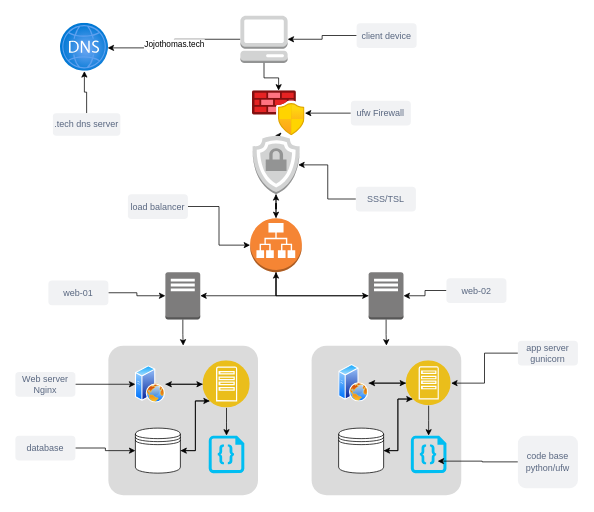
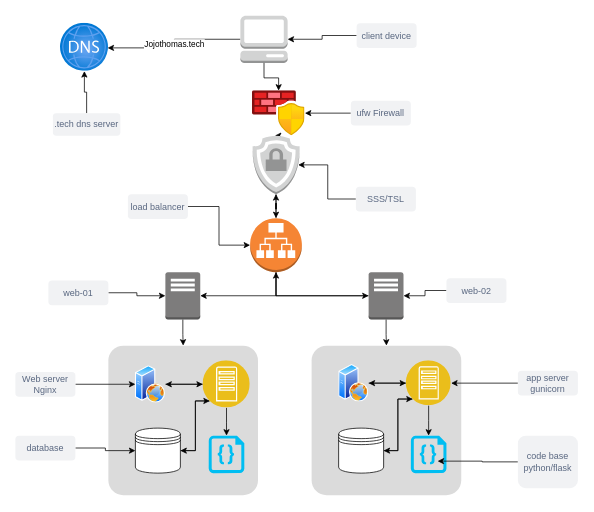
  <mxCell id="0" />
  <mxCell id="1" parent="0" />
  <mxCell id="2" value="" style="image;aspect=fixed;html=1;points=[];align=center;fontSize=12;image=img/lib/azure2/networking/DNS_Zones.svg;" vertex="1" parent="1"><mxGeometry x="80" y="30" width="64" height="64" as="geometry" /></mxCell>
  <mxCell id="3" value="Jojothomas.tech" style="edgeStyle=orthogonalEdgeStyle;rounded=0;orthogonalLoop=1;jettySize=auto;html=1;exitX=0;exitY=0.5;exitDx=0;exitDy=0;exitPerimeter=0;entryX=0.984;entryY=0.516;entryDx=0;entryDy=0;entryPerimeter=0;" edge="1" parent="1" source="5" target="2"><mxGeometry relative="1" as="geometry" /></mxCell>
  <mxCell id="4" value="" style="edgeStyle=orthogonalEdgeStyle;rounded=0;orthogonalLoop=1;jettySize=auto;html=1;" edge="1" parent="1" source="12" target="9"><mxGeometry relative="1" as="geometry" /></mxCell>
  <mxCell id="5" value="" style="outlineConnect=0;dashed=0;verticalLabelPosition=bottom;verticalAlign=top;align=center;html=1;shape=mxgraph.aws3.management_console;fillColor=#D2D3D3;gradientColor=none;" vertex="1" parent="1"><mxGeometry x="320" y="20" width="63" height="63" as="geometry" /></mxCell>
  <mxCell id="6" style="edgeStyle=orthogonalEdgeStyle;rounded=0;orthogonalLoop=1;jettySize=auto;html=1;exitX=0.5;exitY=1;exitDx=0;exitDy=0;exitPerimeter=0;entryX=1;entryY=0.5;entryDx=0;entryDy=0;entryPerimeter=0;" edge="1" parent="1" source="9" target="19"><mxGeometry relative="1" as="geometry" /></mxCell>
  <mxCell id="7" style="edgeStyle=orthogonalEdgeStyle;rounded=0;orthogonalLoop=1;jettySize=auto;html=1;exitX=0.5;exitY=1;exitDx=0;exitDy=0;exitPerimeter=0;entryX=0;entryY=0.5;entryDx=0;entryDy=0;entryPerimeter=0;" edge="1" parent="1" source="9" target="32"><mxGeometry relative="1" as="geometry" /></mxCell>
  <mxCell id="8" style="edgeStyle=orthogonalEdgeStyle;rounded=0;orthogonalLoop=1;jettySize=auto;html=1;exitX=0.5;exitY=0;exitDx=0;exitDy=0;exitPerimeter=0;" edge="1" parent="1" source="9" target="12"><mxGeometry relative="1" as="geometry" /></mxCell>
  <mxCell id="9" value="" style="outlineConnect=0;dashed=0;verticalLabelPosition=bottom;verticalAlign=top;align=center;html=1;shape=mxgraph.aws3.application_load_balancer;fillColor=#F58534;gradientColor=none;" vertex="1" parent="1"><mxGeometry x="333" y="290" width="69" height="72" as="geometry" /></mxCell>
  <mxCell id="10" value="" style="edgeStyle=orthogonalEdgeStyle;rounded=0;orthogonalLoop=1;jettySize=auto;html=1;" edge="1" parent="1" source="14" target="12"><mxGeometry relative="1" as="geometry"><mxPoint x="352" y="83" as="sourcePoint" /><mxPoint x="352" y="240" as="targetPoint" /></mxGeometry></mxCell>
  <mxCell id="11" style="edgeStyle=orthogonalEdgeStyle;rounded=0;orthogonalLoop=1;jettySize=auto;html=1;exitX=0.5;exitY=0;exitDx=0;exitDy=0;exitPerimeter=0;entryX=0.429;entryY=1;entryDx=0;entryDy=0;entryPerimeter=0;" edge="1" parent="1" source="12" target="14"><mxGeometry relative="1" as="geometry" /></mxCell>
  <mxCell id="12" value="" style="outlineConnect=0;dashed=0;verticalLabelPosition=bottom;verticalAlign=top;align=center;html=1;shape=mxgraph.aws3.ssl_padlock;fillColor=#D2D3D3;gradientColor=none;" vertex="1" parent="1"><mxGeometry x="336" y="180" width="63" height="78" as="geometry" /></mxCell>
  <mxCell id="13" value="" style="edgeStyle=orthogonalEdgeStyle;rounded=0;orthogonalLoop=1;jettySize=auto;html=1;" edge="1" parent="1" source="5" target="14"><mxGeometry relative="1" as="geometry"><mxPoint x="352" y="83" as="sourcePoint" /><mxPoint x="352" y="170" as="targetPoint" /></mxGeometry></mxCell>
  <mxCell id="14" value="" style="image;aspect=fixed;html=1;points=[];align=center;fontSize=12;image=img/lib/azure2/networking/Azure_Firewall_Manager.svg;" vertex="1" parent="1"><mxGeometry x="336" y="120" width="70" height="60" as="geometry" /></mxCell>
  <mxCell id="15" value="" style="rounded=1;arcSize=10;strokeColor=none;fillColor=#DBDBDB;gradientColor=none;" vertex="1" parent="1"><mxGeometry x="144" y="460" width="199.5" height="199.5" as="geometry" /></mxCell>
  <mxCell id="16" style="edgeStyle=orthogonalEdgeStyle;rounded=0;orthogonalLoop=1;jettySize=auto;html=1;entryX=0;entryY=0.5;entryDx=0;entryDy=0;" edge="1" parent="1" source="17" target="23"><mxGeometry relative="1" as="geometry" /></mxCell>
  <mxCell id="17" value="" style="image;aspect=fixed;perimeter=ellipsePerimeter;html=1;align=center;shadow=0;dashed=0;spacingTop=3;image=img/lib/active_directory/web_server.svg;" vertex="1" parent="1"><mxGeometry x="180" y="486.5" width="40" height="50" as="geometry" /></mxCell>
  <mxCell id="18" style="edgeStyle=orthogonalEdgeStyle;rounded=0;orthogonalLoop=1;jettySize=auto;html=1;entryX=0.5;entryY=0;entryDx=0;entryDy=0;" edge="1" parent="1" source="19" target="15"><mxGeometry relative="1" as="geometry" /></mxCell>
  <mxCell id="19" value="" style="outlineConnect=0;dashed=0;verticalLabelPosition=bottom;verticalAlign=top;align=center;html=1;shape=mxgraph.aws3.traditional_server;fillColor=#7D7C7C;gradientColor=none;" vertex="1" parent="1"><mxGeometry x="220" y="362" width="46.5" height="63" as="geometry" /></mxCell>
  <mxCell id="20" value="" style="edgeStyle=elbowEdgeStyle;rounded=0;orthogonalLoop=1;jettySize=auto;html=1;elbow=vertical;" edge="1" parent="1" source="23" target="24"><mxGeometry relative="1" as="geometry" /></mxCell>
  <mxCell id="21" style="edgeStyle=elbowEdgeStyle;rounded=0;orthogonalLoop=1;jettySize=auto;html=1;exitX=0;exitY=1;exitDx=0;exitDy=0;entryX=1;entryY=0.5;entryDx=0;entryDy=0;" edge="1" parent="1" source="23" target="26"><mxGeometry relative="1" as="geometry" /></mxCell>
  <mxCell id="22" style="edgeStyle=orthogonalEdgeStyle;rounded=0;orthogonalLoop=1;jettySize=auto;html=1;exitX=0;exitY=0.5;exitDx=0;exitDy=0;" edge="1" parent="1" source="23" target="17"><mxGeometry relative="1" as="geometry" /></mxCell>
  <mxCell id="23" value="" style="image;aspect=fixed;perimeter=ellipsePerimeter;html=1;align=center;shadow=0;dashed=0;fontColor=#4277BB;labelBackgroundColor=default;fontSize=12;spacingTop=3;image=img/lib/ibm/applications/app_server.svg;" vertex="1" parent="1"><mxGeometry x="270" y="480" width="63" height="63" as="geometry" /></mxCell>
  <mxCell id="24" value="" style="verticalLabelPosition=bottom;html=1;verticalAlign=top;align=center;strokeColor=none;fillColor=#00BEF2;shape=mxgraph.azure.code_file;pointerEvents=1;" vertex="1" parent="1"><mxGeometry x="277.75" y="580" width="47.5" height="50" as="geometry" /></mxCell>
  <mxCell id="25" style="edgeStyle=elbowEdgeStyle;rounded=0;orthogonalLoop=1;jettySize=auto;html=1;exitX=1;exitY=0.5;exitDx=0;exitDy=0;entryX=0;entryY=1;entryDx=0;entryDy=0;" edge="1" parent="1" source="26" target="23"><mxGeometry relative="1" as="geometry" /></mxCell>
  <mxCell id="26" value="" style="shape=datastore;whiteSpace=wrap;html=1;" vertex="1" parent="1"><mxGeometry x="180" y="570" width="60" height="60" as="geometry" /></mxCell>
  <mxCell id="27" value="" style="rounded=1;arcSize=10;strokeColor=none;fillColor=#DBDBDB;gradientColor=none;" vertex="1" parent="1"><mxGeometry x="415" y="460" width="199.5" height="199.5" as="geometry" /></mxCell>
  <mxCell id="28" style="edgeStyle=orthogonalEdgeStyle;rounded=0;orthogonalLoop=1;jettySize=auto;html=1;entryX=0;entryY=0.5;entryDx=0;entryDy=0;" edge="1" source="29" target="36" parent="1"><mxGeometry relative="1" as="geometry" /></mxCell>
  <mxCell id="29" value="" style="image;aspect=fixed;perimeter=ellipsePerimeter;html=1;align=center;shadow=0;dashed=0;spacingTop=3;image=img/lib/active_directory/web_server.svg;" vertex="1" parent="1"><mxGeometry x="451" y="485" width="40" height="50" as="geometry" /></mxCell>
  <mxCell id="30" style="edgeStyle=orthogonalEdgeStyle;rounded=0;orthogonalLoop=1;jettySize=auto;html=1;entryX=0.5;entryY=0;entryDx=0;entryDy=0;" edge="1" source="32" target="27" parent="1"><mxGeometry relative="1" as="geometry" /></mxCell>
  <mxCell id="31" style="edgeStyle=orthogonalEdgeStyle;rounded=0;orthogonalLoop=1;jettySize=auto;html=1;exitX=0;exitY=0.5;exitDx=0;exitDy=0;exitPerimeter=0;entryX=0.5;entryY=1;entryDx=0;entryDy=0;entryPerimeter=0;" edge="1" parent="1" source="32" target="9"><mxGeometry relative="1" as="geometry" /></mxCell>
  <mxCell id="32" value="" style="outlineConnect=0;dashed=0;verticalLabelPosition=bottom;verticalAlign=top;align=center;html=1;shape=mxgraph.aws3.traditional_server;fillColor=#7D7C7C;gradientColor=none;" vertex="1" parent="1"><mxGeometry x="491" y="362" width="46.5" height="63" as="geometry" /></mxCell>
  <mxCell id="33" value="" style="edgeStyle=elbowEdgeStyle;rounded=0;orthogonalLoop=1;jettySize=auto;html=1;elbow=vertical;" edge="1" source="36" target="37" parent="1"><mxGeometry relative="1" as="geometry" /></mxCell>
  <mxCell id="34" style="edgeStyle=elbowEdgeStyle;rounded=0;orthogonalLoop=1;jettySize=auto;html=1;exitX=0;exitY=1;exitDx=0;exitDy=0;entryX=1;entryY=0.5;entryDx=0;entryDy=0;" edge="1" source="36" target="39" parent="1"><mxGeometry relative="1" as="geometry" /></mxCell>
  <mxCell id="35" style="edgeStyle=orthogonalEdgeStyle;rounded=0;orthogonalLoop=1;jettySize=auto;html=1;exitX=0;exitY=0.5;exitDx=0;exitDy=0;" edge="1" source="36" target="29" parent="1"><mxGeometry relative="1" as="geometry" /></mxCell>
  <mxCell id="36" value="" style="image;aspect=fixed;perimeter=ellipsePerimeter;html=1;align=center;shadow=0;dashed=0;fontColor=#4277BB;labelBackgroundColor=default;fontSize=12;spacingTop=3;image=img/lib/ibm/applications/app_server.svg;" vertex="1" parent="1"><mxGeometry x="541" y="480" width="60" height="60" as="geometry" /></mxCell>
  <mxCell id="37" value="" style="verticalLabelPosition=bottom;html=1;verticalAlign=top;align=center;strokeColor=none;fillColor=#00BEF2;shape=mxgraph.azure.code_file;pointerEvents=1;" vertex="1" parent="1"><mxGeometry x="547.25" y="580" width="47.5" height="50" as="geometry" /></mxCell>
  <mxCell id="38" style="edgeStyle=elbowEdgeStyle;rounded=0;orthogonalLoop=1;jettySize=auto;html=1;exitX=1;exitY=0.5;exitDx=0;exitDy=0;entryX=0;entryY=1;entryDx=0;entryDy=0;" edge="1" parent="1" source="39" target="36"><mxGeometry relative="1" as="geometry" /></mxCell>
  <mxCell id="39" value="" style="shape=datastore;whiteSpace=wrap;html=1;" vertex="1" parent="1"><mxGeometry x="451" y="570" width="60" height="60" as="geometry" /></mxCell>
  <mxCell id="40" value="" style="edgeStyle=orthogonalEdgeStyle;rounded=0;orthogonalLoop=1;jettySize=auto;html=1;" edge="1" parent="1" source="41" target="32"><mxGeometry relative="1" as="geometry" /></mxCell>
  <mxCell id="41" value="web-02" style="rounded=1;align=center;fillColor=#F1F2F4;strokeColor=none;html=1;whiteSpace=wrap;fontColor=#596780;fontSize=12" vertex="1" parent="1"><mxGeometry x="594.75" y="370" width="80" height="33" as="geometry" /></mxCell>
  <mxCell id="42" style="edgeStyle=orthogonalEdgeStyle;rounded=0;orthogonalLoop=1;jettySize=auto;html=1;" edge="1" parent="1" source="43" target="19"><mxGeometry relative="1" as="geometry" /></mxCell>
  <mxCell id="43" value="web-01" style="rounded=1;align=center;fillColor=#F1F2F4;strokeColor=none;html=1;whiteSpace=wrap;fontColor=#596780;fontSize=12" vertex="1" parent="1"><mxGeometry x="64" y="373" width="80" height="33" as="geometry" /></mxCell>
  <mxCell id="44" style="edgeStyle=orthogonalEdgeStyle;rounded=0;orthogonalLoop=1;jettySize=auto;html=1;exitX=1;exitY=0.5;exitDx=0;exitDy=0;" edge="1" parent="1" source="45" target="9"><mxGeometry relative="1" as="geometry" /></mxCell>
  <mxCell id="45" value="load balancer" style="rounded=1;align=center;fillColor=#F1F2F4;strokeColor=none;html=1;whiteSpace=wrap;fontColor=#596780;fontSize=12" vertex="1" parent="1"><mxGeometry x="170" y="258" width="80" height="33" as="geometry" /></mxCell>
  <mxCell id="46" style="edgeStyle=orthogonalEdgeStyle;rounded=0;orthogonalLoop=1;jettySize=auto;html=1;entryX=0.97;entryY=0.5;entryDx=0;entryDy=0;entryPerimeter=0;" edge="1" parent="1" source="47" target="12"><mxGeometry relative="1" as="geometry" /></mxCell>
  <mxCell id="47" value="SSS/TSL" style="rounded=1;align=center;fillColor=#F1F2F4;strokeColor=none;html=1;whiteSpace=wrap;fontColor=#596780;fontSize=12" vertex="1" parent="1"><mxGeometry x="474" y="248" width="80" height="33" as="geometry" /></mxCell>
  <mxCell id="48" style="edgeStyle=orthogonalEdgeStyle;rounded=0;orthogonalLoop=1;jettySize=auto;html=1;" edge="1" parent="1" source="49" target="14"><mxGeometry relative="1" as="geometry" /></mxCell>
  <mxCell id="49" value="&lt;div&gt;ufw Firewall&lt;/div&gt;" style="rounded=1;align=center;fillColor=#F1F2F4;strokeColor=none;html=1;whiteSpace=wrap;fontColor=#596780;fontSize=12" vertex="1" parent="1"><mxGeometry x="467.25" y="133.5" width="80" height="33" as="geometry" /></mxCell>
  <mxCell id="50" style="edgeStyle=orthogonalEdgeStyle;rounded=0;orthogonalLoop=1;jettySize=auto;html=1;entryX=1;entryY=0.5;entryDx=0;entryDy=0;entryPerimeter=0;" edge="1" parent="1" source="51" target="5"><mxGeometry relative="1" as="geometry" /></mxCell>
  <mxCell id="51" value="&lt;div&gt;client device&lt;/div&gt;" style="rounded=1;align=center;fillColor=#F1F2F4;strokeColor=none;html=1;whiteSpace=wrap;fontColor=#596780;fontSize=12" vertex="1" parent="1"><mxGeometry x="475" y="30" width="80" height="33" as="geometry" /></mxCell>
  <mxCell id="52" style="edgeStyle=orthogonalEdgeStyle;rounded=0;orthogonalLoop=1;jettySize=auto;html=1;" edge="1" parent="1" source="53" target="2"><mxGeometry relative="1" as="geometry" /></mxCell>
  <mxCell id="53" value=".tech dns server" style="rounded=1;align=center;fillColor=#F1F2F4;strokeColor=none;html=1;whiteSpace=wrap;fontColor=#596780;fontSize=12" vertex="1" parent="1"><mxGeometry x="70" y="150" width="90" height="30" as="geometry" /></mxCell>
  <mxCell id="54" style="edgeStyle=orthogonalEdgeStyle;rounded=0;orthogonalLoop=1;jettySize=auto;html=1;" edge="1" parent="1" source="55" target="36"><mxGeometry relative="1" as="geometry" /></mxCell>
- <mxCell id="55" value="&lt;div&gt;app server&lt;/div&gt;&lt;div&gt;gunicorn&lt;/div&gt;" style="rounded=1;align=center;fillColor=#F1F2F4;strokeColor=none;html=1;whiteSpace=wrap;fontColor=#596780;fontSize=12" vertex="1" parent="1"><mxGeometry x="690" y="453.5" width="80" height="33" as="geometry" /></mxCell>
+ <mxCell id="55" value="&lt;div&gt;app server&lt;/div&gt;&lt;div&gt;gunicorn&lt;/div&gt;" style="rounded=1;align=center;fillColor=#F1F2F4;strokeColor=none;html=1;whiteSpace=wrap;fontColor=#596780;fontSize=12" vertex="1" parent="1"><mxGeometry x="690" y="493.5" width="80" height="33" as="geometry" /></mxCell>
  <mxCell id="56" style="edgeStyle=orthogonalEdgeStyle;rounded=0;orthogonalLoop=1;jettySize=auto;html=1;entryX=0.753;entryY=0.68;entryDx=0;entryDy=0;entryPerimeter=0;" edge="1" parent="1" source="57" target="37"><mxGeometry relative="1" as="geometry" /></mxCell>
- <mxCell id="57" value="&lt;div&gt;code base&lt;/div&gt;&lt;div&gt;python/ufw&lt;br&gt;&lt;/div&gt;" style="rounded=1;align=center;fillColor=#F1F2F4;strokeColor=none;html=1;whiteSpace=wrap;fontColor=#596780;fontSize=12" vertex="1" parent="1"><mxGeometry x="690" y="580" width="80" height="70" as="geometry" /></mxCell>
+ <mxCell id="57" value="&lt;div&gt;code base&lt;/div&gt;&lt;div&gt;python/flask&lt;br&gt;&lt;/div&gt;" style="rounded=1;align=center;fillColor=#F1F2F4;strokeColor=none;html=1;whiteSpace=wrap;fontColor=#596780;fontSize=12" vertex="1" parent="1"><mxGeometry x="690" y="580" width="80" height="70" as="geometry" /></mxCell>
  <mxCell id="58" value="" style="edgeStyle=orthogonalEdgeStyle;rounded=0;orthogonalLoop=1;jettySize=auto;html=1;" edge="1" parent="1" source="59" target="17"><mxGeometry relative="1" as="geometry" /></mxCell>
  <mxCell id="59" value="&lt;div&gt;Web server&lt;/div&gt;&lt;div&gt;Nginx&lt;br&gt;&lt;/div&gt;" style="rounded=1;align=center;fillColor=#F1F2F4;strokeColor=none;html=1;whiteSpace=wrap;fontColor=#596780;fontSize=12" vertex="1" parent="1"><mxGeometry x="20" y="495" width="80" height="33" as="geometry" /></mxCell>
  <mxCell id="60" value="" style="edgeStyle=orthogonalEdgeStyle;rounded=0;orthogonalLoop=1;jettySize=auto;html=1;" edge="1" parent="1" source="61" target="26"><mxGeometry relative="1" as="geometry" /></mxCell>
  <mxCell id="61" value="database" style="rounded=1;align=center;fillColor=#F1F2F4;strokeColor=none;html=1;whiteSpace=wrap;fontColor=#596780;fontSize=12" vertex="1" parent="1"><mxGeometry x="20" y="580" width="80" height="33" as="geometry" /></mxCell>
